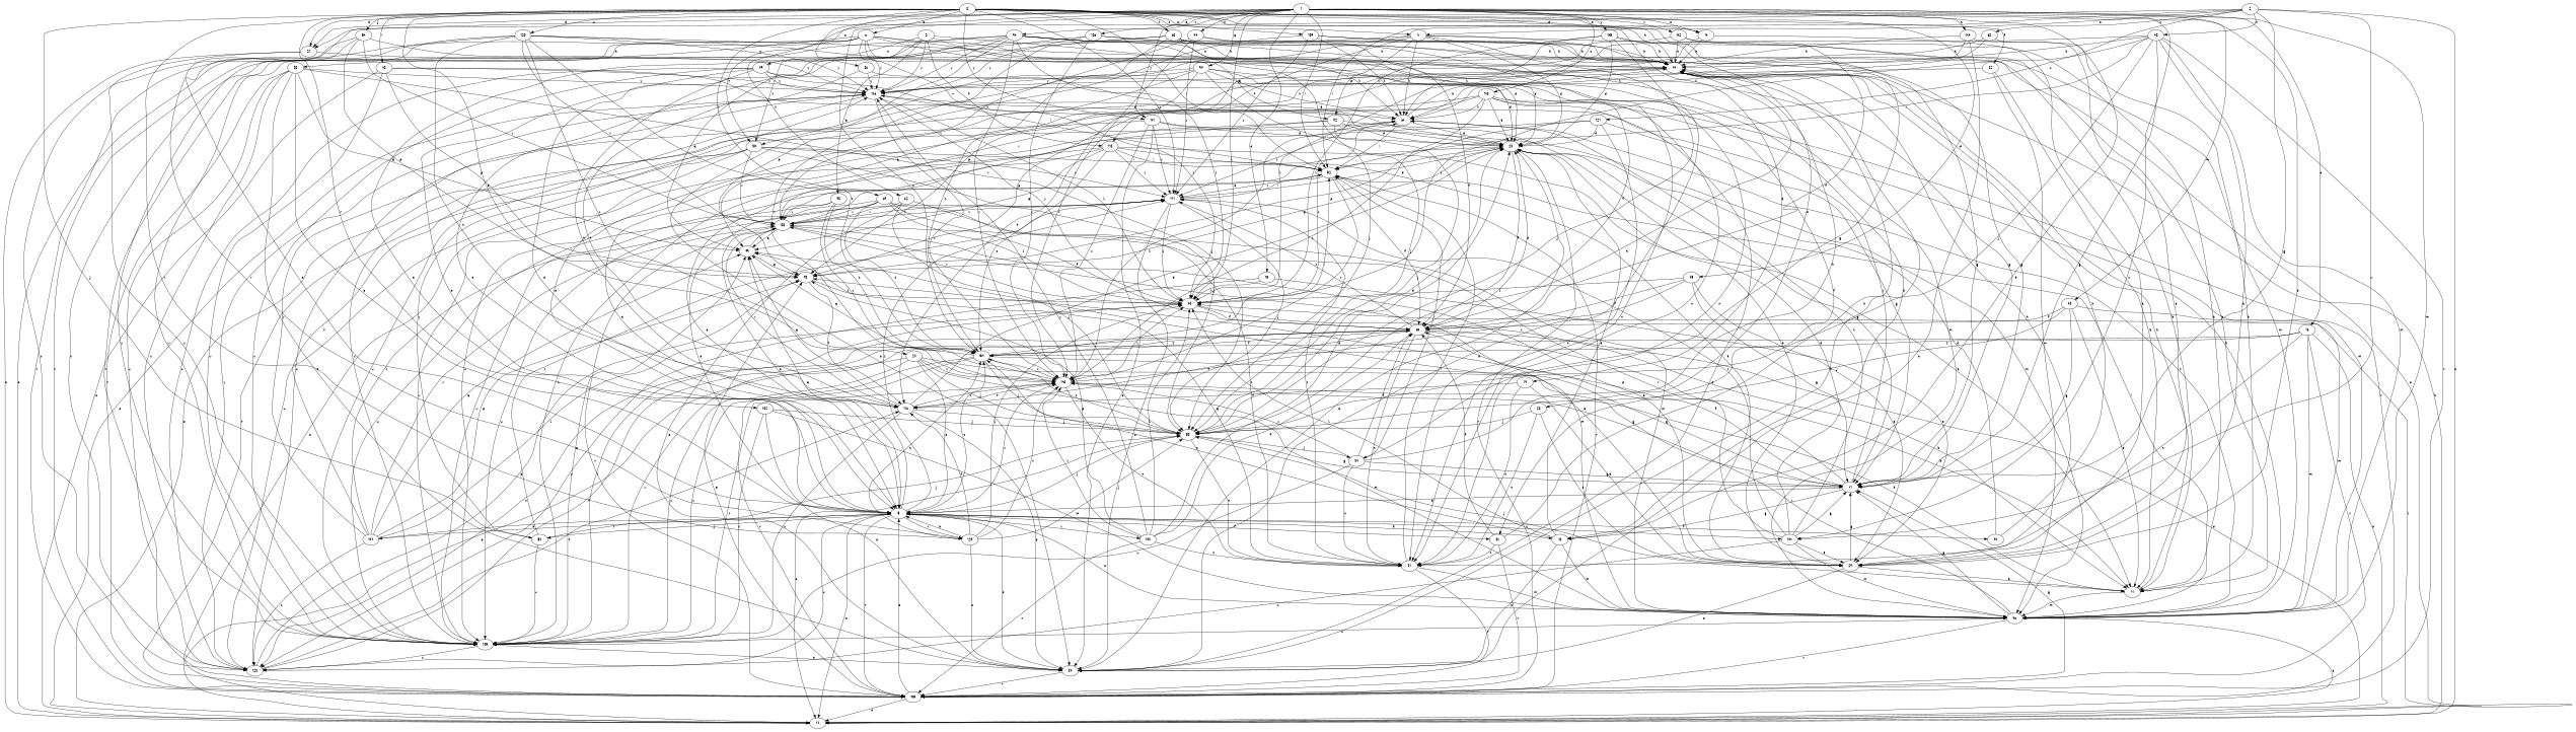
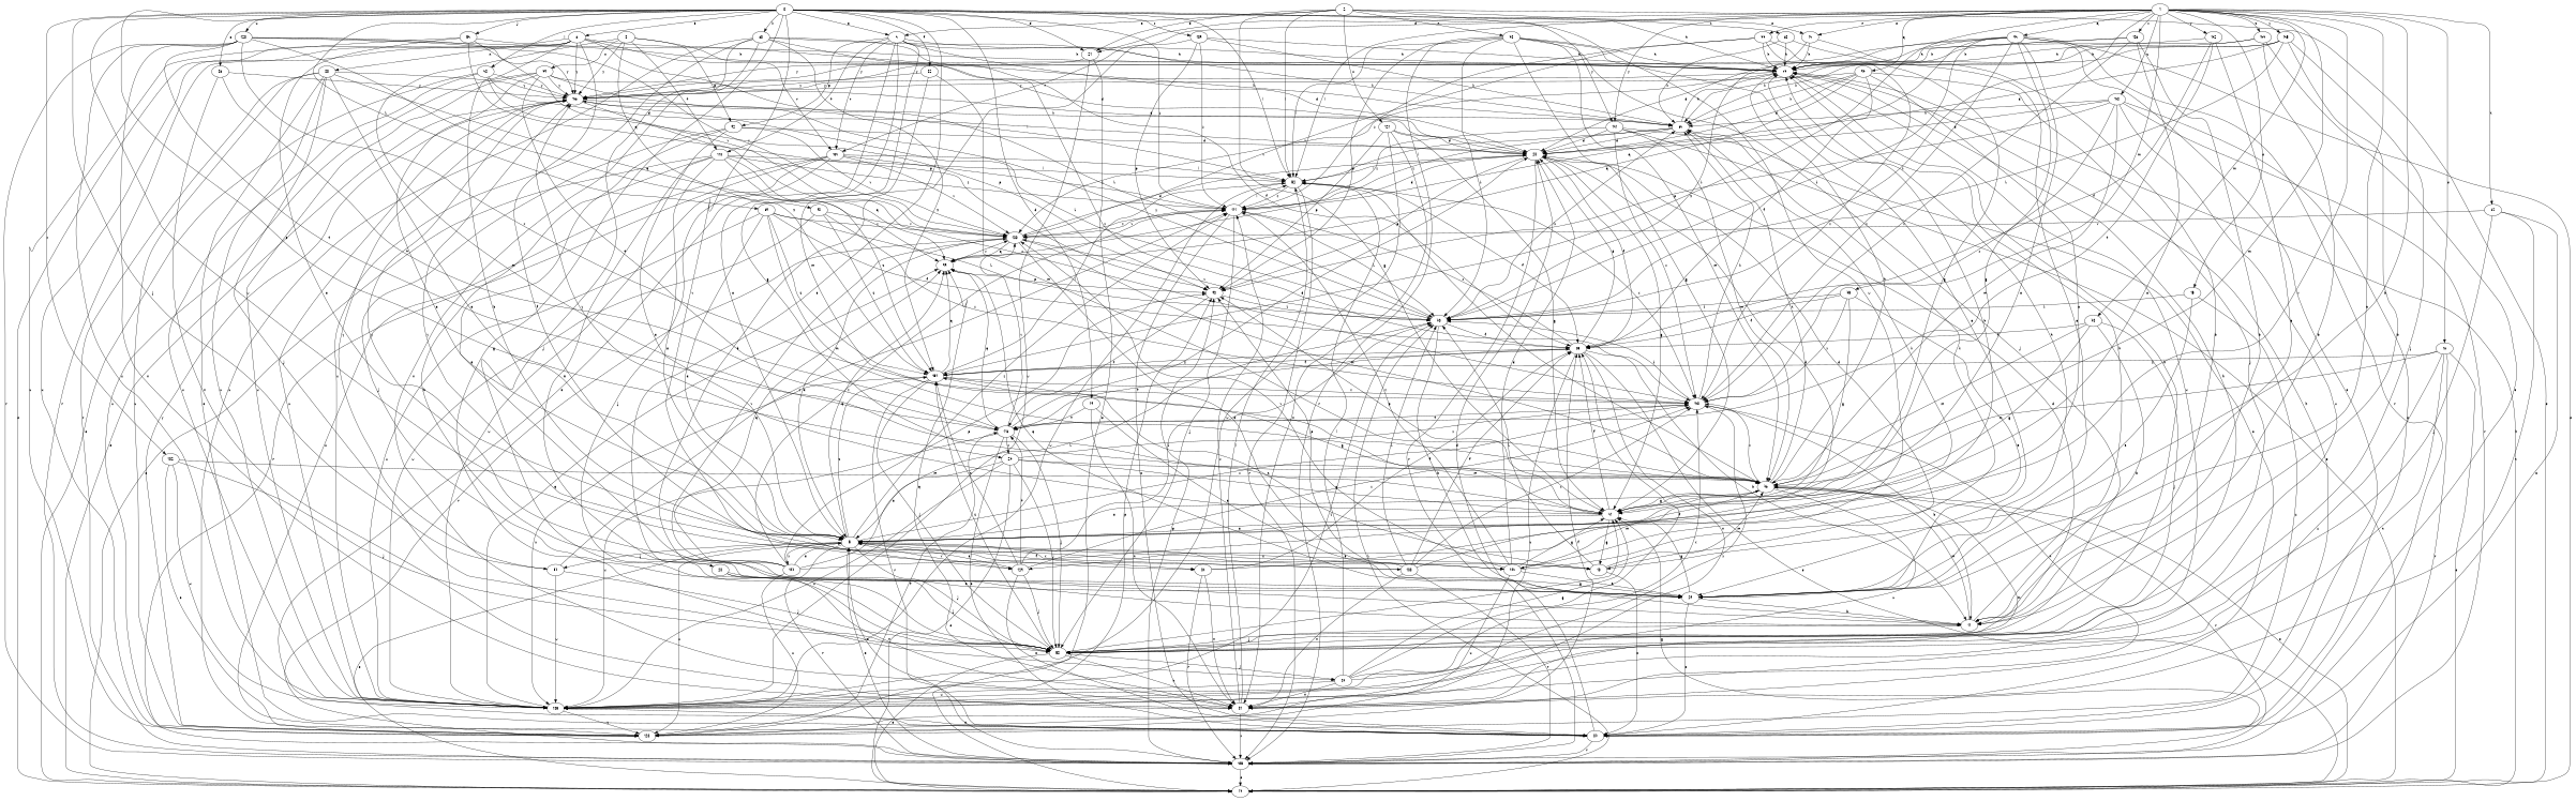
  strict digraph {
    fontname="Patrick Hand"
    node [fontname="Patrick Hand"]
    edge [fontname="Patrick Hand"]
    0
    4
    6
    14
    19
    21
    27
    28
    32
    37
    47
    48
    52
    54
    57
    60
    69
    86
    102
    109
    111
    120
    129
    134
    141
    76
    104
    92
    113
    5
    23
    64
    87
    10
    70
    17
    146
    34
    105
    123
    80
    11
    29
    81
    116
    135
    41
    58
    140
    35
    130
    93
    152
    1
    15
    16
    62
    73
    75
    77
    94
    97
    136
    142
    145
    147
    148
    99
    2
    63
    78
    121
    3
    79
    98
-   33
    137
    138
    0 -> 4 [label=a]
    0 -> 6 [label=b]
    0 -> 14 [label=c]
    0 -> 19 [label=d]
    0 -> 21 [label=d]
    0 -> 27 [label=e]
    0 -> 28 [label=e]
    0 -> 32 [label=f]
    0 -> 37 [label=g]
    0 -> 47 [label=h]
    0 -> 48 [label=i]
    0 -> 52 [label=i]
    0 -> 54 [label=j]
    0 -> 57 [label=j]
    0 -> 60 [label=k]
    0 -> 69 [label=l]
    0 -> 86 [label=o]
    0 -> 102 [label=r]
    0 -> 109 [label=s]
    0 -> 111 [label=s]
    0 -> 120 [label=u]
    0 -> 129 [label=v]
    0 -> 134 [label=w]
    0 -> 141 [label=y]
    4 -> 47 [label=h]
    4 -> 76 [label=m]
    4 -> 104 [label=r]
    4 -> 92 [label=p]
    4 -> 113 [label=t]
    4 -> 5 [label=a]
    4 -> 23 [label=d]
    4 -> 64 [label=k]
    4 -> 87 [label=o]
    6 -> 23 [label=d]
    6 -> 64 [label=k]
    6 -> 10 [label=b]
    6 -> 70 [label=l]
    6 -> 17 [label=c]
    6 -> 146 [label=y]
    6 -> 34 [label=f]
    6 -> 105 [label=r]
    6 -> 123 [label=u]
    6 -> 80 [label=n]
    14 -> 47 [label=h]
    14 -> 70 [label=l]
    14 -> 11 [label=b]
    19 -> 29 [label=e]
    19 -> 81 [label=n]
    19 -> 116 [label=t]
    21 -> 17 [label=c]
    21 -> 146 [label=y]
    21 -> 135 [label=w]
    27 -> 76 [label=m]
    27 -> 5 [label=a]
    27 -> 17 [label=c]
    27 -> 135 [label=w]
    27 -> 41 [label=g]
    27 -> 58 [label=j]
    27 -> 140 [label=x]
    28 -> 29 [label=e]
    28 -> 81 [label=n]
    28 -> 58 [label=j]
    32 -> 76 [label=m]
    32 -> 146 [label=y]
    32 -> 11 [label=b]
    37 -> 47 [label=h]
    37 -> 52 [label=i]
    37 -> 81 [label=n]
    37 -> 135 [label=w]
    37 -> 41 [label=g]
    37 -> 140 [label=x]
    37 -> 35 [label=f]
    47 -> 146 [label=y]
    47 -> 135 [label=w]
    47 -> 130 [label=v]
    48 -> 23 [label=d]
    48 -> 17 [label=c]
    48 -> 146 [label=y]
    48 -> 135 [label=w]
    48 -> 93 [label=p]
    52 -> 111 [label=s]
    52 -> 105 [label=r]
    52 -> 135 [label=w]
    52 -> 140 [label=x]
    52 -> 35 [label=f]
    54 -> 47 [label=h]
    54 -> 5 [label=a]
    54 -> 123 [label=u]
    54 -> 130 [label=v]
    54 -> 93 [label=p]
    57 -> 111 [label=s]
    57 -> 146 [label=y]
    57 -> 135 [label=w]
    57 -> 58 [label=j]
    60 -> 47 [label=h]
    60 -> 81 [label=n]
    60 -> 135 [label=w]
    60 -> 58 [label=j]
    60 -> 140 [label=x]
    60 -> 35 [label=f]
    60 -> 152 [label=z]
    69 -> 76 [label=m]
    69 -> 5 [label=a]
    69 -> 70 [label=l]
    69 -> 135 [label=w]
    69 -> 35 [label=f]
    69 -> 130 [label=v]
    69 -> 152 [label=z]
    86 -> 146 [label=y]
    86 -> 81 [label=n]
    86 -> 116 [label=t]
    102 -> 76 [label=m]
    102 -> 87 [label=o]
    102 -> 135 [label=w]
    102 -> 58 [label=j]
    109 -> 47 [label=h]
    109 -> 111 [label=s]
    109 -> 64 [label=k]
    109 -> 41 [label=g]
    109 -> 93 [label=p]
    111 -> 52 [label=i]
    111 -> 23 [label=d]
    111 -> 87 [label=o]
    111 -> 70 [label=l]
    111 -> 58 [label=j]
    111 -> 130 [label=v]
    120 -> 47 [label=h]
    120 -> 146 [label=y]
    120 -> 105 [label=r]
    120 -> 81 [label=n]
    120 -> 116 [label=t]
    120 -> 135 [label=w]
    120 -> 140 [label=x]
    120 -> 130 [label=v]
    120 -> 152 [label=z]
    129 -> 5 [label=a]
    129 -> 87 [label=o]
    129 -> 70 [label=l]
    129 -> 116 [label=t]
    129 -> 58 [label=j]
    129 -> 140 [label=x]
    129 -> 152 [label=z]
    134 -> 111 [label=s]
    134 -> 76 [label=m]
    134 -> 23 [label=d]
    134 -> 64 [label=k]
    134 -> 123 [label=u]
    134 -> 29 [label=e]
    134 -> 41 [label=g]
    134 -> 130 [label=v]
    141 -> 111 [label=s]
    141 -> 76 [label=m]
    141 -> 23 [label=d]
    141 -> 87 [label=o]
    141 -> 17 [label=c]
    141 -> 140 [label=x]
    76 -> 47 [label=h]
    76 -> 52 [label=i]
    76 -> 5 [label=a]
    76 -> 64 [label=k]
    76 -> 17 [label=c]
    76 -> 105 [label=r]
    76 -> 135 [label=w]
    76 -> 41 [label=g]
    76 -> 140 [label=x]
    104 -> 52 [label=i]
    104 -> 111 [label=s]
    104 -> 105 [label=r]
    104 -> 123 [label=u]
    104 -> 135 [label=w]
    104 -> 58 [label=j]
    104 -> 130 [label=v]
    92 -> 5 [label=a]
    92 -> 23 [label=d]
    92 -> 29 [label=e]
    92 -> 58 [label=j]
    92 -> 130 [label=v]
    113 -> 52 [label=i]
    113 -> 111 [label=s]
    113 -> 5 [label=a]
    113 -> 17 [label=c]
    113 -> 11 [label=b]
    113 -> 29 [label=e]
    113 -> 152 [label=z]
    113 -> 99 [label=q]
    5 -> 57 [label=j]
    5 -> 111 [label=s]
    5 -> 129 [label=v]
    5 -> 134 [label=w]
    5 -> 10 [label=b]
    5 -> 17 [label=c]
    5 -> 34 [label=f]
    5 -> 105 [label=r]
    5 -> 123 [label=u]
    5 -> 58 [label=j]
    5 -> 140 [label=x]
    5 -> 152 [label=z]
    5 -> 99 [label=q]
-   5 -> 33 [label=f]
    5 -> 137 [label=x]
    5 -> 138 [label=x]
    23 -> 52 [label=i]
    23 -> 105 [label=r]
    23 -> 41 [label=g]
    23 -> 35 [label=f]
    23 -> 93 [label=p]
    64 -> 47 [label=h]
    64 -> 52 [label=i]
    64 -> 111 [label=s]
    64 -> 23 [label=d]
    87 -> 47 [label=h]
    87 -> 5 [label=a]
    87 -> 23 [label=d]
    87 -> 105 [label=r]
    10 -> 76 [label=m]
    10 -> 23 [label=d]
    10 -> 87 [label=o]
    10 -> 70 [label=l]
    10 -> 152 [label=z]
    70 -> 64 [label=k]
    70 -> 146 [label=y]
    70 -> 11 [label=b]
    70 -> 35 [label=f]
    70 -> 130 [label=v]
    17 -> 47 [label=h]
    17 -> 70 [label=l]
    146 -> 64 [label=k]
    146 -> 70 [label=l]
    146 -> 17 [label=c]
    146 -> 135 [label=w]
    146 -> 140 [label=x]
    34 -> 47 [label=h]
    34 -> 105 [label=r]
    34 -> 81 [label=n]
    34 -> 35 [label=f]
    105 -> 5 [label=a]
    105 -> 17 [label=c]
    105 -> 41 [label=g]
    105 -> 93 [label=p]
    123 -> 146 [label=y]
    123 -> 116 [label=t]
    123 -> 35 [label=f]
    123 -> 93 [label=p]
    80 -> 5 [label=a]
    80 -> 87 [label=o]
    80 -> 146 [label=y]
    80 -> 105 [label=r]
    80 -> 123 [label=u]
    80 -> 135 [label=w]
    80 -> 58 [label=j]
    80 -> 99 [label=q]
    11 -> 47 [label=h]
    11 -> 76 [label=m]
    11 -> 58 [label=j]
    29 -> 47 [label=h]
    29 -> 87 [label=o]
    29 -> 11 [label=b]
    29 -> 41 [label=g]
    29 -> 99 [label=q]
    81 -> 52 [label=i]
    81 -> 111 [label=s]
    81 -> 76 [label=m]
    81 -> 105 [label=r]
    81 -> 99 [label=q]
    116 -> 23 [label=d]
    116 -> 87 [label=o]
    116 -> 135 [label=w]
    116 -> 58 [label=j]
-   116 -> 140 [label=x]
+   116 -> 27 [label=x]
    116 -> 130 [label=v]
    116 -> 99 [label=q]
    135 -> 87 [label=o]
    135 -> 70 [label=l]
    135 -> 123 [label=u]
    135 -> 140 [label=x]
    135 -> 99 [label=q]
    41 -> 5 [label=a]
    41 -> 10 [label=g]
    41 -> 146 [label=y]
    41 -> 35 [label=f]
    41 -> 93 [label=p]
    58 -> 37 [label=j]
    58 -> 47 [label=h]
    58 -> 23 [label=d]
    58 -> 17 [label=c]
    58 -> 81 [label=n]
    58 -> 41 [label=g]
    58 -> 152 [label=z]
    140 -> 64 [label=k]
    140 -> 70 [label=l]
    140 -> 11 [label=b]
    140 -> 81 [label=n]
    140 -> 116 [label=t]
    35 -> 111 [label=s]
    35 -> 23 [label=d]
    35 -> 17 [label=c]
    35 -> 123 [label=u]
    35 -> 11 [label=b]
    35 -> 81 [label=n]
    35 -> 116 [label=t]
    35 -> 152 [label=z]
    130 -> 111 [label=s]
    130 -> 76 [label=m]
    130 -> 5 [label=a]
    130 -> 23 [label=d]
    130 -> 105 [label=r]
    130 -> 29 [label=e]
    130 -> 99 [label=q]
    93 -> 70 [label=l]
    93 -> 116 [label=t]
    152 -> 52 [label=i]
    152 -> 105 [label=r]
    152 -> 135 [label=w]
    152 -> 41 [label=g]
    152 -> 58 [label=j]
    152 -> 140 [label=x]
    152 -> 35 [label=f]
    152 -> 99 [label=q]
    1 -> 14 [label=c]
    1 -> 21 [label=d]
    1 -> 52 [label=i]
    1 -> 129 [label=v]
    1 -> 141 [label=y]
    1 -> 76 [label=m]
    1 -> 104 [label=r]
    1 -> 10 [label=b]
    1 -> 70 [label=l]
    1 -> 29 [label=e]
    1 -> 152 [label=z]
    1 -> 15 [label=c]
    1 -> 16 [label=c]
    1 -> 62 [label=k]
    1 -> 73 [label=m]
    1 -> 75 [label=m]
    1 -> 77 [label=n]
    1 -> 94 [label=q]
    1 -> 97 [label=q]
    1 -> 136 [label=x]
    1 -> 142 [label=y]
    1 -> 145 [label=y]
    1 -> 147 [label=z]
    1 -> 148 [label=z]
    15 -> 70 [label=l]
    15 -> 123 [label=u]
    15 -> 29 [label=e]
    16 -> 76 [label=m]
    16 -> 17 [label=c]
    16 -> 105 [label=r]
    16 -> 81 [label=n]
    16 -> 135 [label=w]
    16 -> 152 [label=z]
    62 -> 87 [label=o]
    62 -> 81 [label=n]
    62 -> 58 [label=j]
    62 -> 130 [label=v]
    73 -> 76 [label=m]
    73 -> 11 [label=b]
    73 -> 41 [label=g]
    73 -> 58 [label=j]
    73 -> 35 [label=f]
    75 -> 70 [label=l]
    75 -> 29 [label=e]
    75 -> 41 [label=g]
    75 -> 140 [label=x]
    75 -> 35 [label=f]
    77 -> 47 [label=h]
    77 -> 111 [label=s]
    77 -> 41 [label=g]
    77 -> 140 [label=x]
    77 -> 130 [label=v]
    94 -> 47 [label=h]
    94 -> 5 [label=a]
    94 -> 23 [label=d]
    94 -> 87 [label=o]
    94 -> 70 [label=l]
    94 -> 17 [label=c]
    94 -> 146 [label=y]
    94 -> 105 [label=r]
    94 -> 41 [label=g]
    94 -> 140 [label=x]
    94 -> 99 [label=q]
    97 -> 5 [label=a]
    97 -> 23 [label=d]
    97 -> 64 [label=k]
    97 -> 146 [label=y]
-   97 -> 123 [label=u]
+   60 -> 123 [label=u]
    97 -> 58 [label=j]
    97 -> 35 [label=f]
    97 -> 99 [label=q]
    136 -> 47 [label=h]
    136 -> 5 [label=a]
    136 -> 146 [label=y]
    136 -> 11 [label=b]
    136 -> 140 [label=x]
    142 -> 47 [label=h]
    142 -> 29 [label=e]
    142 -> 116 [label=t]
    142 -> 35 [label=f]
    145 -> 47 [label=h]
    145 -> 23 [label=d]
    145 -> 64 [label=k]
    145 -> 70 [label=l]
    145 -> 11 [label=b]
    145 -> 58 [label=j]
    147 -> 47 [label=h]
    147 -> 64 [label=k]
    147 -> 87 [label=o]
    147 -> 11 [label=b]
    148 -> 76 [label=m]
    148 -> 23 [label=d]
    148 -> 64 [label=k]
    148 -> 87 [label=o]
    148 -> 105 [label=r]
    148 -> 135 [label=w]
    148 -> 140 [label=x]
    148 -> 93 [label=p]
    99 -> 130 [label=v]
    99 -> 93 [label=p]
    2 -> 4 [label=a]
    2 -> 21 [label=d]
    2 -> 52 [label=i]
    2 -> 134 [label=w]
    2 -> 17 [label=c]
    2 -> 41 [label=g]
    2 -> 63 [label=k]
    2 -> 78 [label=n]
    2 -> 121 [label=u]
    63 -> 47 [label=h]
    63 -> 64 [label=k]
    63 -> 29 [label=e]
    78 -> 47 [label=h]
    78 -> 52 [label=i]
    78 -> 76 [label=m]
    78 -> 70 [label=l]
    78 -> 105 [label=r]
    78 -> 29 [label=e]
    78 -> 41 [label=g]
    78 -> 58 [label=j]
    78 -> 93 [label=p]
    121 -> 23 [label=d]
    121 -> 81 [label=n]
    121 -> 135 [label=w]
    121 -> 41 [label=g]
    121 -> 93 [label=p]
    3 -> 76 [label=m]
    3 -> 104 [label=r]
    3 -> 92 [label=p]
    3 -> 113 [label=t]
    3 -> 146 [label=y]
    3 -> 79 [label=n]
    3 -> 98 [label=q]
    79 -> 52 [label=i]
    79 -> 5 [label=a]
    79 -> 23 [label=d]
    79 -> 146 [label=y]
    79 -> 123 [label=u]
    79 -> 116 [label=t]
    79 -> 135 [label=w]
    98 -> 135 [label=w]
    98 -> 140 [label=x]
    98 -> 130 [label=v]
    98 -> 152 [label=z]
-   33 -> 47 [label=h]
-   33 -> 23 [label=d]
    137 -> 111 [label=s]
    137 -> 5 [label=a]
    137 -> 64 [label=k]
    137 -> 70 [label=l]
    137 -> 146 [label=y]
    137 -> 123 [label=u]
    137 -> 130 [label=v]
    137 -> 93 [label=p]
    137 -> 99 [label=q]
    138 -> 23 [label=d]
    138 -> 70 [label=l]
    138 -> 146 [label=y]
    138 -> 105 [label=r]
    138 -> 81 [label=n]
    138 -> 140 [label=x]
    138 -> 35 [label=f]
    138 -> 93 [label=p]
  }
